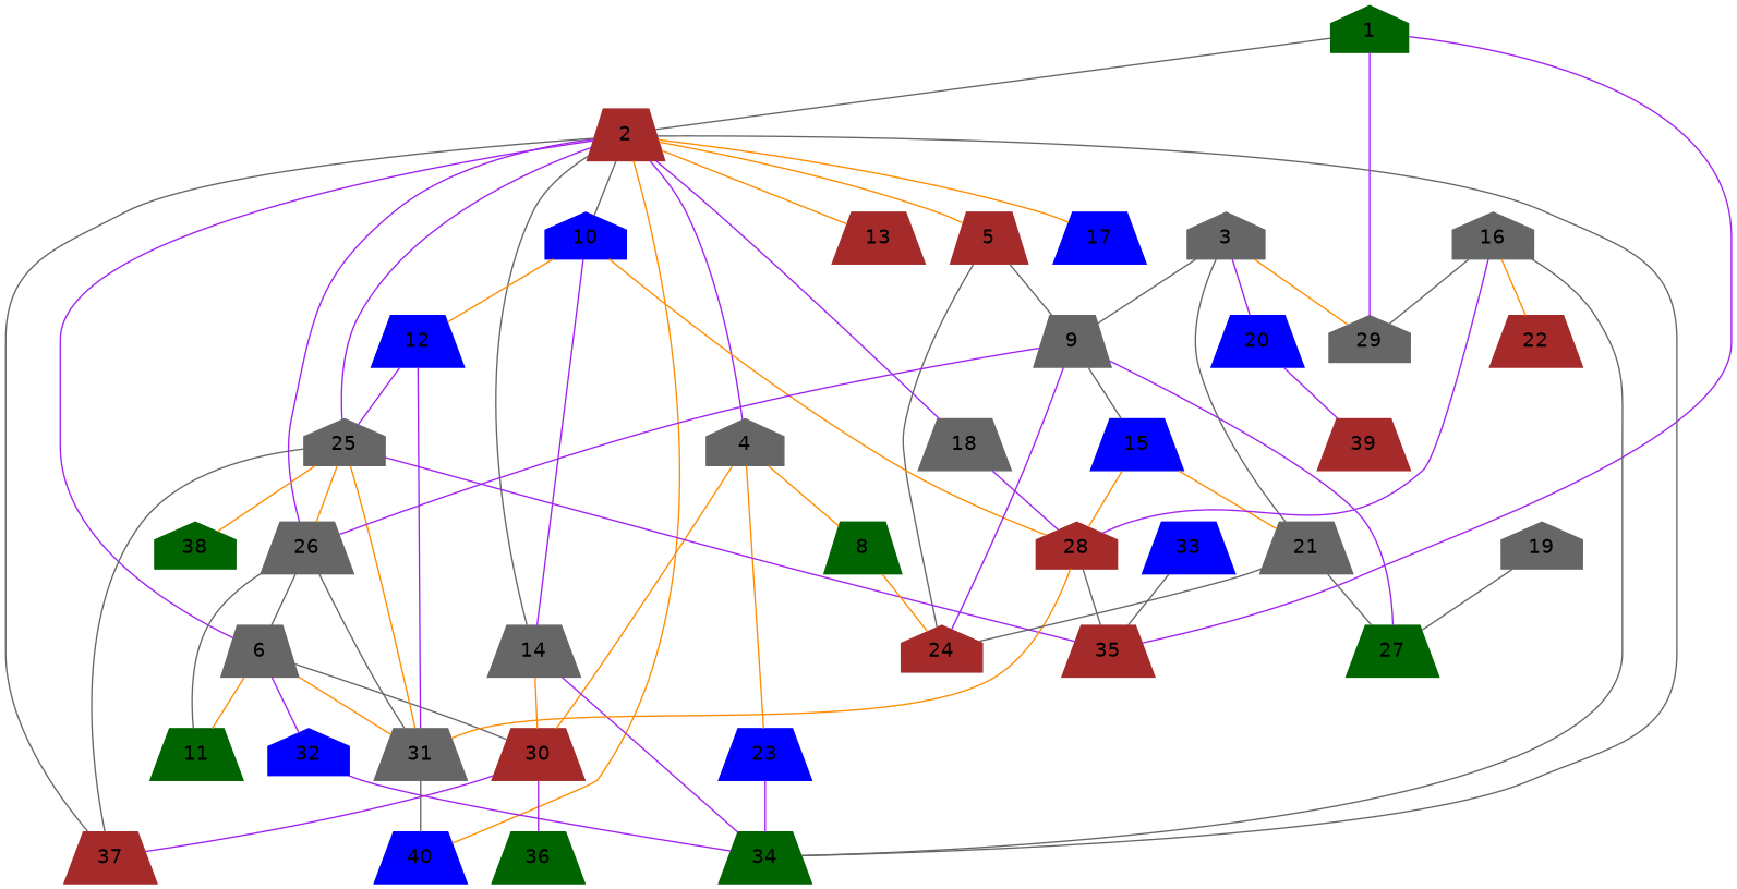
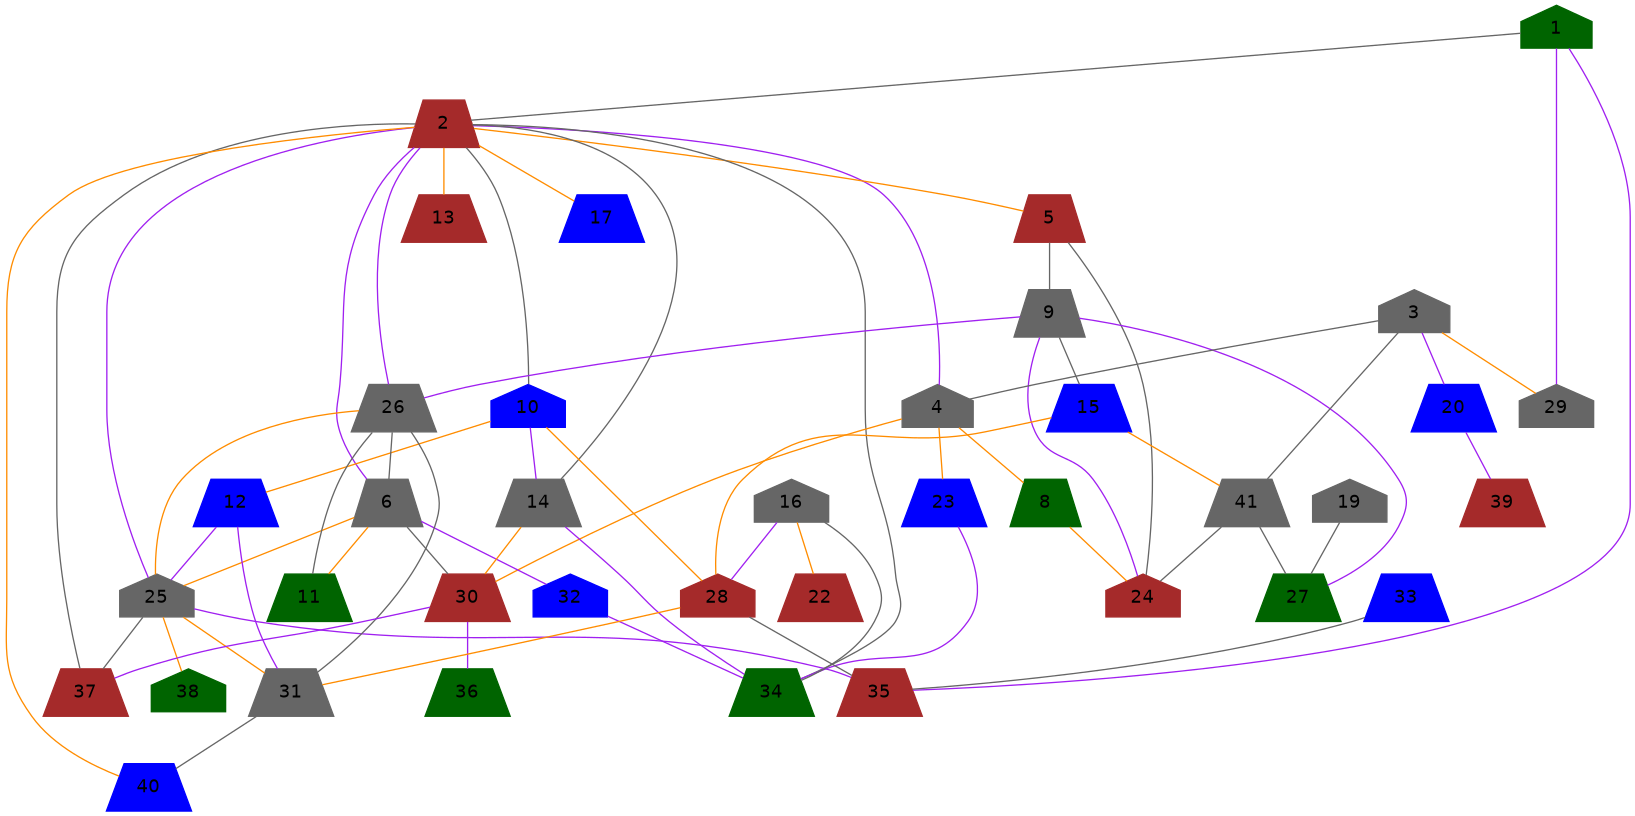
  graph {
    fontname="DejaVu Sans"
    node [color=gray40 fontname="DejaVu Sans" shape=trapezium style=filled]
    edge [color=purple fontname="DejaVu Sans" weight=1.0]
    1 [color=darkgreen shape=house]
    2 [color=brown]
    29 [shape=house]
    35 [color=brown]
    4 [shape=house]
    5 [color=brown]
    6
    10 [color=blue shape=house]
    13 [color=brown]
    14
    17 [color=blue]
-   18
    25 [shape=house]
    26
    34 [color=darkgreen]
    37 [color=brown]
    40 [color=blue]
    8 [color=darkgreen]
    23 [color=blue]
    30 [color=brown]
    9
    24 [color=brown shape=house]
    11 [color=darkgreen]
    31
    32 [color=blue shape=house]
    12 [color=blue]
    28 [color=brown shape=house]
    38 [color=darkgreen shape=house]
    3 [shape=house]
    20 [color=blue]
-   21
+   21 [label=41]
    39 [color=brown]
    27 [color=darkgreen]
    36 [color=darkgreen]
    15 [color=blue]
    16 [shape=house]
    22 [color=brown]
    19 [shape=house]
    33 [color=blue]
    1 -- 2 [color=gray40]
    1 -- 29
    1 -- 35
    2 -- 4
    2 -- 5 [color=darkorange]
    2 -- 6 [weight=2.0]
    2 -- 10 [color=gray40]
    2 -- 13 [color=darkorange]
    2 -- 14 [color=gray40]
    2 -- 17 [color=darkorange]
-   2 -- 18
    2 -- 25
    2 -- 26
    2 -- 34 [color=gray40]
    2 -- 37 [color=gray40 weight=2.0]
    2 -- 40 [color=darkorange]
    4 -- 8 [color=darkorange]
    4 -- 23 [color=darkorange]
    4 -- 30 [color=darkorange weight=2.0]
    5 -- 9 [color=gray40]
    5 -- 24 [color=gray40]
    6 -- 30 [color=gray40]
    6 -- 11 [color=darkorange]
-   6 -- 31 [color=darkorange]
+   6 -- 25 [color=darkorange]
    6 -- 32
    10 -- 14
    10 -- 12 [color=darkorange]
    10 -- 28 [color=darkorange]
    14 -- 34
    14 -- 30 [color=darkorange]
-   18 -- 28
    25 -- 35 [weight=2.0]
    25 -- 26 [color=darkorange weight=2.0]
    25 -- 37 [color=gray40 weight=2.0]
    25 -- 31 [color=darkorange]
    25 -- 38 [color=darkorange]
    26 -- 6 [color=gray40]
    26 -- 31 [color=gray40]
    8 -- 24 [color=darkorange]
    23 -- 34
    30 -- 37
    30 -- 36
    9 -- 26
    9 -- 24
    9 -- 27
    9 -- 15 [color=gray40]
    11 -- 26 [color=gray40]
    31 -- 40 [color=gray40]
    32 -- 34
    12 -- 25
    12 -- 31
    28 -- 35 [color=gray40]
    28 -- 31 [color=darkorange]
    3 -- 29 [color=darkorange]
-   3 -- 9 [color=gray40]
+   3 -- 4 [color=gray40]
    3 -- 20
    3 -- 21 [color=gray40]
    20 -- 39
    21 -- 24 [color=gray40]
    21 -- 27 [color=gray40]
    15 -- 28 [color=darkorange]
    15 -- 21 [color=darkorange]
-   16 -- 29 [color=gray40]
    16 -- 34 [color=gray40]
    16 -- 28
    16 -- 22 [color=darkorange]
    19 -- 27 [color=gray40]
    33 -- 35 [color=gray40]
  }
